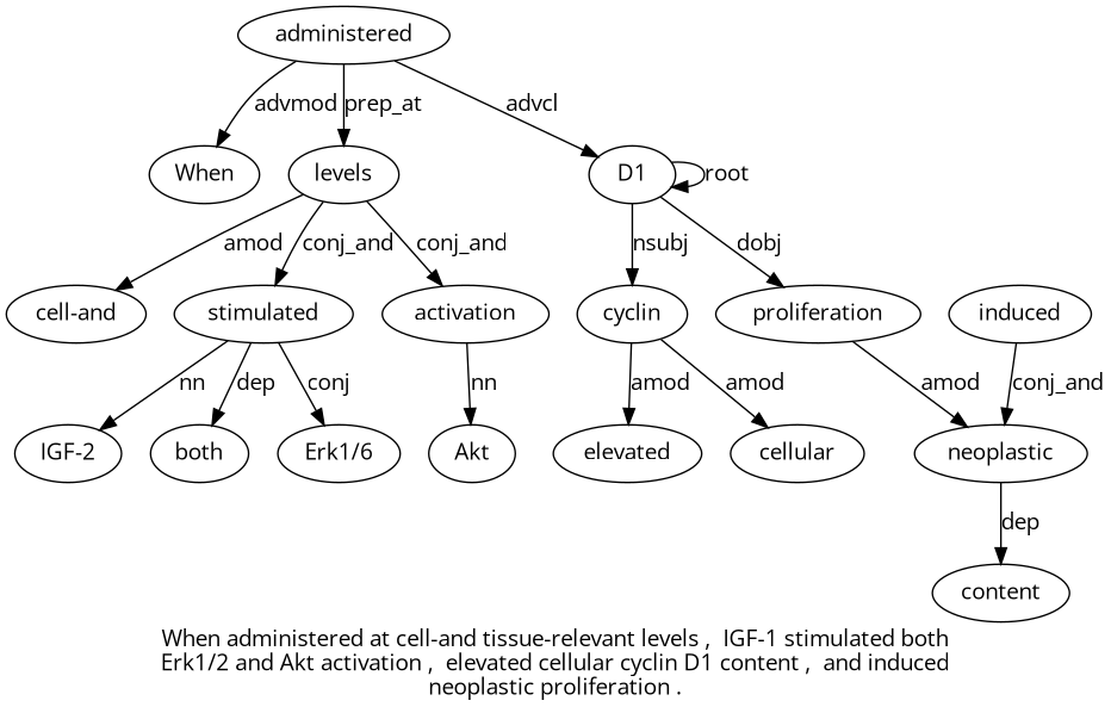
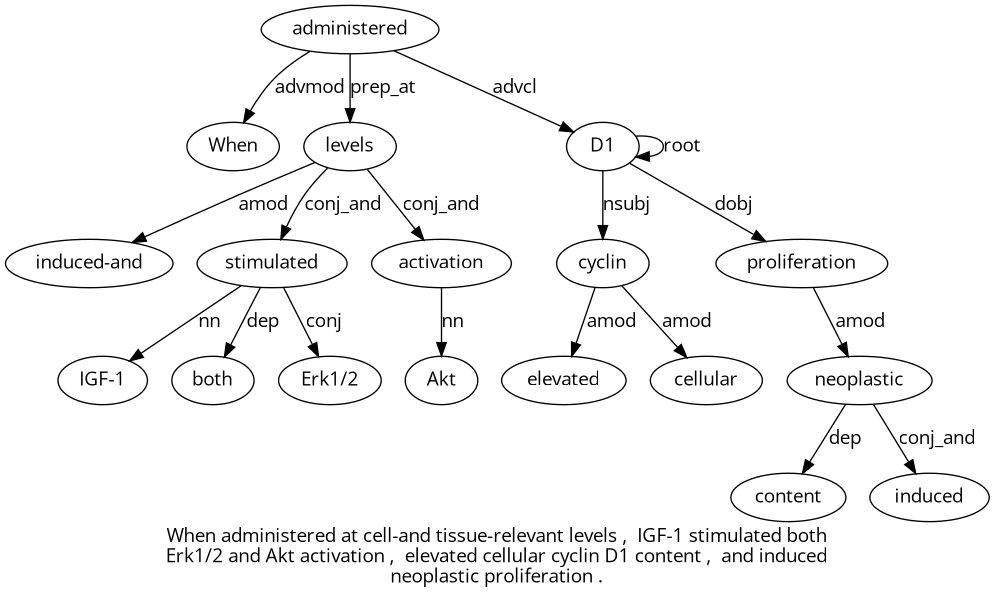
  digraph {
    fontname="Open Sans"
    label="When administered at cell-and tissue-relevant levels ,  IGF-1 stimulated both\nErk1/2 and Akt activation ,  elevated cellular cyclin D1 content ,  and induced\nneoplastic proliferation ."
    node [fillcolor=white fontname="Open Sans" style=filled]
    edge [fontname="Open Sans"]
    n1 [label=administered]
    n2 [label=When]
    n3 [label=levels]
    n4 [label=D1]
-   n5 [label="cell-and"]
+   n5 [label="induced-and"]
    n6 [label=stimulated]
    n7 [label=activation]
    n8 [label=cyclin]
    n9 [label=proliferation]
    n10 [label=elevated]
    n11 [label=cellular]
    n12 [label=neoplastic]
-   n13 [label="IGF-2"]
+   n13 [label="IGF-1"]
    n14 [label=both]
-   n15 [label="Erk1/6"]
+   n15 [label="Erk1/2"]
    n16 [label=Akt]
    n17 [label=content]
    n18 [label=induced]
    n1 -> n2 [label=advmod]
    n1 -> n3 [label=prep_at]
    n1 -> n4 [label=advcl]
    n3 -> n5 [label=amod]
    n3 -> n6 [label=conj_and]
    n3 -> n7 [label=conj_and]
    n4 -> n4 [label=root]
    n4 -> n8 [label=nsubj]
    n4 -> n9 [label=dobj]
    n6 -> n13 [label=nn]
    n6 -> n14 [label=dep]
    n6 -> n15 [label=conj]
    n7 -> n16 [label=nn]
    n8 -> n10 [label=amod]
    n8 -> n11 [label=amod]
    n9 -> n12 [label=amod]
    n12 -> n17 [label=dep]
-   n18 -> n12 [label=conj_and]
+   n12 -> n18 [label=conj_and]
  }
